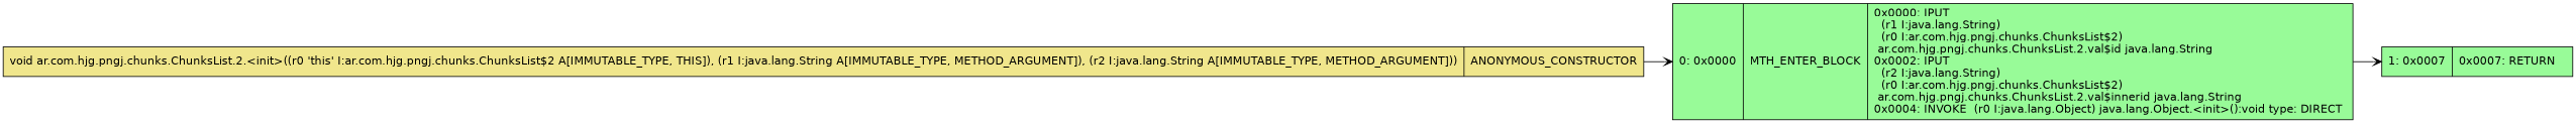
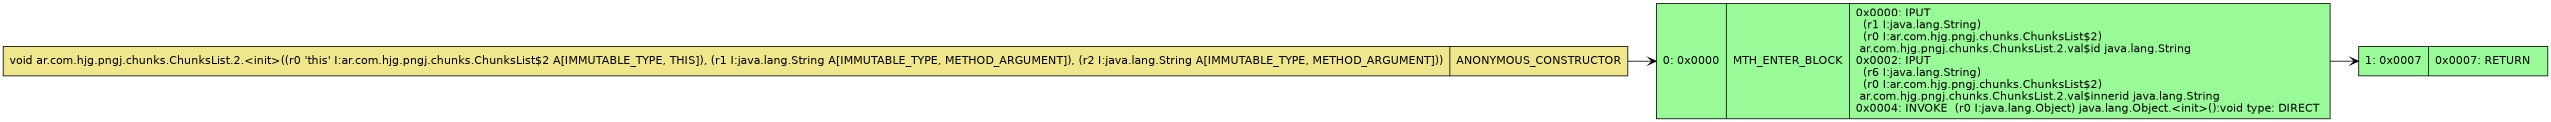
  digraph {
    rankdir=LR
    fontname="DejaVu Sans"
    node [shape=record style=filled fillcolor=palegreen fontname="DejaVu Sans"]
    edge [arrowhead=vee fontname="DejaVu Sans"]
-   n1 [label="{0\:\ 0x0000|MTH_ENTER_BLOCK\l|0x0000: IPUT  \l  (r1 I:java.lang.String)\l  (r0 I:ar.com.hjg.pngj.chunks.ChunksList$2)\l ar.com.hjg.pngj.chunks.ChunksList.2.val$id java.lang.String \l0x0002: IPUT  \l  (r2 I:java.lang.String)\l  (r0 I:ar.com.hjg.pngj.chunks.ChunksList$2)\l ar.com.hjg.pngj.chunks.ChunksList.2.val$innerid java.lang.String \l0x0004: INVOKE  (r0 I:java.lang.Object) java.lang.Object.\<init\>():void type: DIRECT \l}"]
+   n1 [label="{0\:\ 0x0000|MTH_ENTER_BLOCK\l|0x0000: IPUT  \l  (r1 I:java.lang.String)\l  (r0 I:ar.com.hjg.pngj.chunks.ChunksList$2)\l ar.com.hjg.pngj.chunks.ChunksList.2.val$id java.lang.String \l0x0002: IPUT  \l  (r6 I:java.lang.String)\l  (r0 I:ar.com.hjg.pngj.chunks.ChunksList$2)\l ar.com.hjg.pngj.chunks.ChunksList.2.val$innerid java.lang.String \l0x0004: INVOKE  (r0 I:java.lang.Object) java.lang.Object.\<init\>():void type: DIRECT \l}"]
    n2 [label="{1\:\ 0x0007|0x0007: RETURN   \l}"]
    n3 [label="{void ar.com.hjg.pngj.chunks.ChunksList.2.\<init\>((r0 'this' I:ar.com.hjg.pngj.chunks.ChunksList$2 A[IMMUTABLE_TYPE, THIS]), (r1 I:java.lang.String A[IMMUTABLE_TYPE, METHOD_ARGUMENT]), (r2 I:java.lang.String A[IMMUTABLE_TYPE, METHOD_ARGUMENT]))  | ANONYMOUS_CONSTRUCTOR\l}" fillcolor=khaki]
    n1 -> n2
    n3 -> n1
  }
